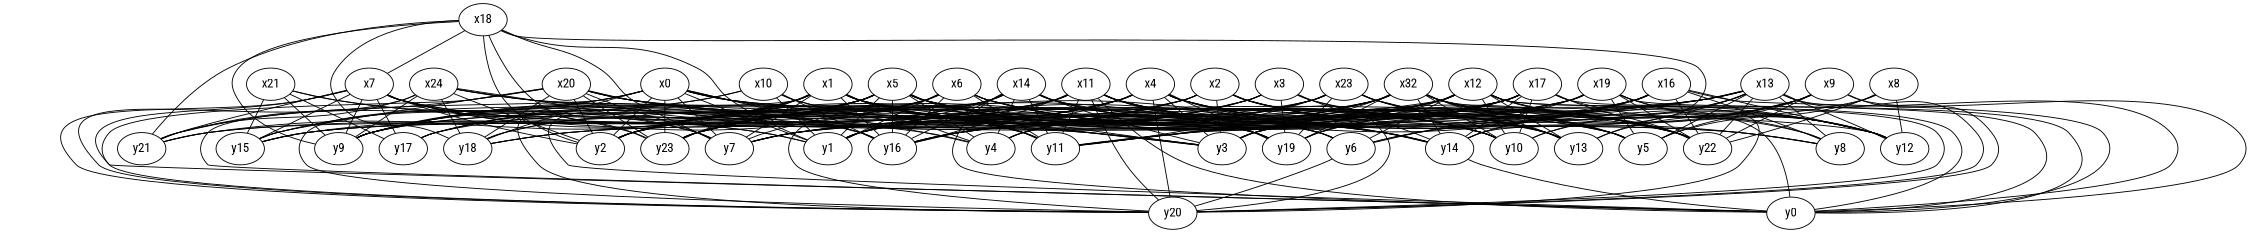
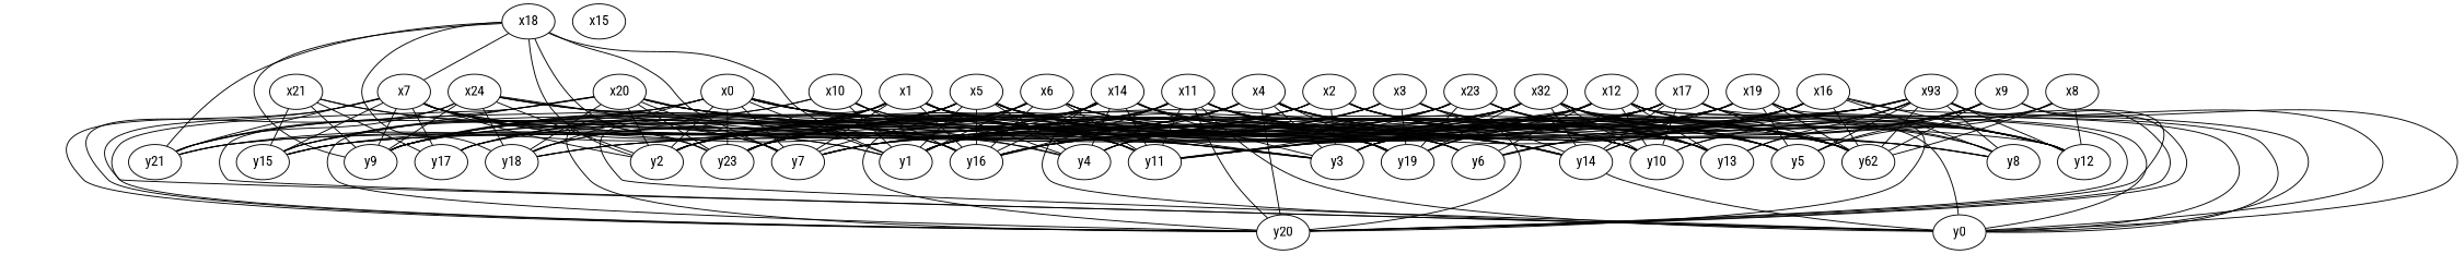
  strict graph {
    fontname="Roboto Condensed"
    node [fontname="Roboto Condensed"]
    edge [fontname="Roboto Condensed"]
    x7
    y7
    y9
    y17
    y3
    y0
    y5
    y2
    y21
    y15
    y20
    y4
    y16
    y1
-   x13
+   x13 [label=x93]
    y18
    y6
    y14
-   y22
+   y22 [label=y62]
    y10
    y13
    y12
    y8
    x1
    y23
    y11
    y19
    x14
    x23
    x3
    x5
    x19
    n33 [label=x32]
    x11
    x24
    x18
    x20
    x6
    x16
    x8
    x21
    x4
    x12
    x0
    x10
    x17
+   x15
    x9
    x2
    x7 -- y7
    x7 -- y9
    x7 -- y17
    x7 -- y3
    x7 -- y0
    x7 -- y5
    x7 -- y2
    x7 -- y21
    x7 -- y15
    x7 -- y20
    x7 -- y4
    x7 -- y16
    x7 -- y1
    x13 -- y3
    x13 -- y0
    x13 -- y5
    x13 -- y20
    x13 -- y16
    x13 -- y1
    x13 -- y18
    x13 -- y6
    x13 -- y14
    x13 -- y22
    x13 -- y10
    x13 -- y13
    x13 -- y12
    x13 -- y8
    y14 -- y0
    x1 -- y7
    x1 -- y9
    x1 -- y3
    x1 -- y2
    x1 -- y21
    x1 -- y20
    x1 -- y4
    x1 -- y16
    x1 -- y18
    x1 -- y14
    x1 -- y10
    x1 -- y23
    x1 -- y11
    x1 -- y19
    x14 -- y9
    x14 -- y17
    x14 -- y3
    x14 -- y0
    x14 -- y2
    x14 -- y20
    x14 -- y4
    x14 -- y16
    x14 -- y1
    x14 -- y6
    x14 -- y22
    x14 -- y8
    x14 -- y11
    x14 -- y19
    x23 -- y9
    x23 -- y5
    x23 -- y4
    x23 -- y16
    x23 -- y1
    x23 -- y22
    x23 -- y13
    x23 -- y12
    x23 -- y23
    x23 -- y11
    x23 -- y19
    x3 -- y7
    x3 -- y2
    x3 -- y4
    x3 -- y16
    x3 -- y14
    x3 -- y13
    x3 -- y12
    x3 -- y19
    x5 -- y9
    x5 -- y17
    x5 -- y3
    x5 -- y0
    x5 -- y2
    x5 -- y20
    x5 -- y4
    x5 -- y16
    x5 -- y1
    x5 -- y18
    x5 -- y14
    x5 -- y22
    x5 -- y10
    x5 -- y8
    x5 -- y23
    x5 -- y11
    x5 -- y19
    x19 -- y0
    x19 -- y5
    x19 -- y2
    x19 -- y15
    x19 -- y18
    x19 -- y6
    x19 -- y22
    x19 -- y12
    x19 -- y8
    x19 -- y19
    n33 -- y7
    n33 -- y9
    n33 -- y3
    n33 -- y0
    n33 -- y5
    n33 -- y2
    n33 -- y20
    n33 -- y18
    n33 -- y14
    n33 -- y22
    n33 -- y10
    n33 -- y13
    n33 -- y12
    n33 -- y23
    n33 -- y11
    n33 -- y19
    x11 -- y9
    x11 -- y0
    x11 -- y21
    x11 -- y15
    x11 -- y20
    x11 -- y16
    x11 -- y1
    x11 -- y6
    x11 -- y14
    x11 -- y22
    x11 -- y10
    x11 -- y13
    x11 -- y11
    x11 -- y19
    x24 -- y7
    x24 -- y9
    x24 -- y3
    x24 -- y2
    x24 -- y21
    x24 -- y20
    x24 -- y18
    x24 -- y6
    x24 -- y12
    x18 -- x7
    x18 -- y7
    x18 -- y9
    x18 -- y2
    x18 -- y21
    x18 -- y1
    x18 -- y18
-   x18 -- y14
    x18 -- y23
    x20 -- y7
    x20 -- y2
    x20 -- y21
    x20 -- y15
    x20 -- y20
    x20 -- y16
    x20 -- y18
    x20 -- y6
    x20 -- y22
    x20 -- y23
    x20 -- y11
    x20 -- y19
    x6 -- y7
    x6 -- y5
    x6 -- y2
    x6 -- y15
    x6 -- y16
    x6 -- y1
    x6 -- y22
    x6 -- y10
    x6 -- y23
    x6 -- y11
    x6 -- y19
    x16 -- y7
    x16 -- y3
    x16 -- y0
    x16 -- y4
    x16 -- y16
    x16 -- y1
    x16 -- y14
    x16 -- y22
    x16 -- y12
    x16 -- y8
    x16 -- y11
    x8 -- y5
    x8 -- y22
    x8 -- y12
    x8 -- y11
    x21 -- y9
    x21 -- y17
    x21 -- y15
    x21 -- y1
    x21 -- y23
    x4 -- y9
    x4 -- y17
    x4 -- y3
    x4 -- y2
    x4 -- y20
    x4 -- y16
    x4 -- y1
    x4 -- y14
    x4 -- y22
    x4 -- y10
    x4 -- y13
    x4 -- y12
    x4 -- y23
    x4 -- y19
    x12 -- y7
    x12 -- y17
    x12 -- y0
    x12 -- y2
    x12 -- y20
    x12 -- y4
    x12 -- y16
    x12 -- y6
    x12 -- y22
    x12 -- y10
    x12 -- y13
    x12 -- y12
    x12 -- y8
    x12 -- y23
    x12 -- y11
    x12 -- y19
    x0 -- y7
    x0 -- y0
    x0 -- y5
    x0 -- y2
    x0 -- y21
    x0 -- y15
    x0 -- y4
    x0 -- y16
    x0 -- y1
    x0 -- y18
    x0 -- y14
    x0 -- y13
    x0 -- y23
    x0 -- y11
    x10 -- y9
    x10 -- y3
    x10 -- y15
    x10 -- y16
    x10 -- y1
    x10 -- y11
    x17 -- y7
    x17 -- y3
    x17 -- y0
    x17 -- y21
-   y6 -- y20
+   x17 -- y20
    x17 -- y1
    x17 -- y14
    x17 -- y22
    x17 -- y10
    x17 -- y12
    x17 -- y23
    x17 -- y11
    x17 -- y19
    x9 -- y3
    x9 -- y0
    x9 -- y5
    x9 -- y20
    x9 -- y6
    x9 -- y22
    x9 -- y10
    x9 -- y13
    x2 -- y7
    x2 -- y9
    x2 -- y3
    x2 -- y5
    x2 -- y15
    x2 -- y20
    x2 -- y1
    x2 -- y10
    x2 -- y13
    x2 -- y8
  }
